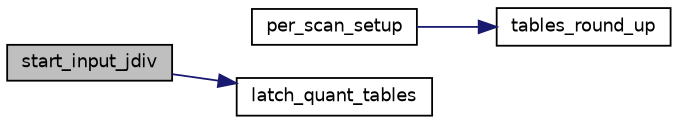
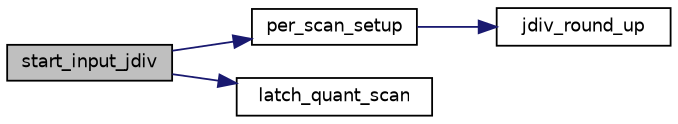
  digraph {
    rankdir=LR
    node [color=black fontname=Helvetica fontsize=10 shape=record]
    edge [color=midnightblue fontname=Helvetica fontsize=10 labelfontname=Helvetica labelfontsize=10 style=solid]
    n1 [fillcolor=grey75 fontcolor=black height=0.2 label=start_input_jdiv style=filled width=0.4]
    n2 [height=0.2 label=per_scan_setup width=0.4]
-   n3 [height=0.2 label=latch_quant_tables width=0.4]
-   n4 [height=0.2 label=tables_round_up width=0.4]
+   n3 [height=0.2 label=latch_quant_scan width=0.4]
+   n4 [height=0.2 label=jdiv_round_up width=0.4]
+   n1 -> n2
    n1 -> n3
    n2 -> n4
  }
